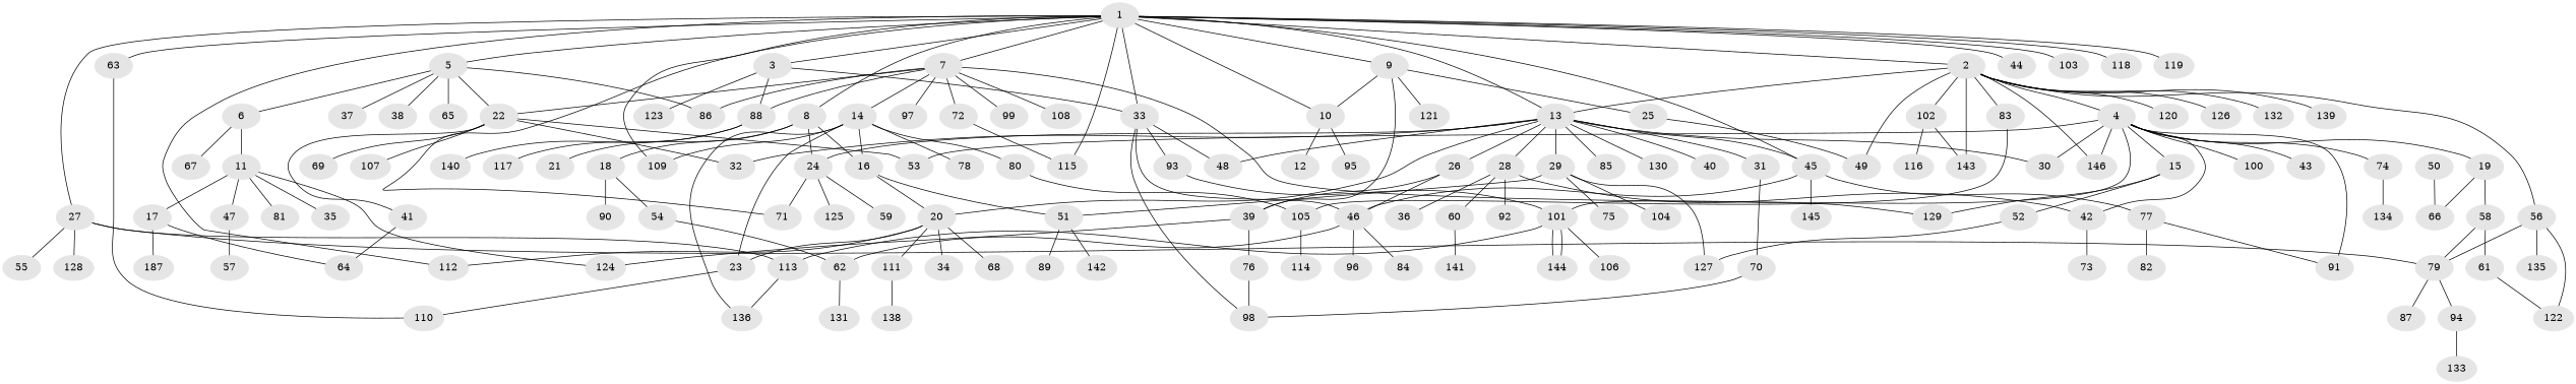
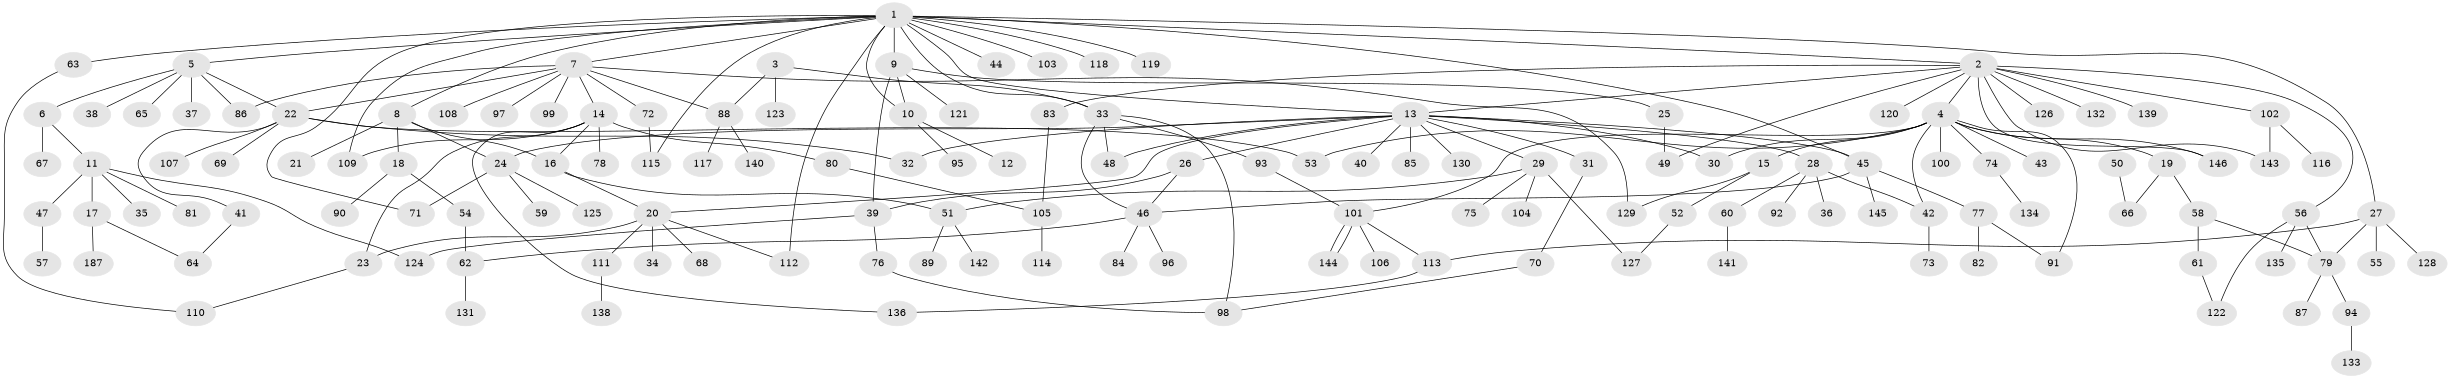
  graph {
    node [color=gray90 style=filled]
    1
    2
    3
    5
    7
    8
    9
    10
    13
    27
    33
    44
    45
    63
    71
    103
    109
    112
    115
    118
    119
    4
    49
    56
    83
    102
    120
    126
    132
    139
    143
    146
    88
    123
    6
    22
    37
    38
    65
    86
    14
    72
    97
    99
    108
    129
    16
    18
    21
    24
    25
    39
    121
    12
    95
    30
    20
    26
    28
    29
    31
    32
    40
    48
    85
    130
    55
    79
    113
    128
    46
    93
    98
    77
    145
    110
    15
    19
    42
    43
    53
    74
    91
    100
    101
    50
    66
    122
    135
    105
    116
    117
    140
    52
    58
    73
    134
    106
    144
    11
    67
    41
    69
    107
    17
    35
    47
    81
    124
    23
    78
    80
    136
    51
    54
    90
    59
    125
    76
    64
    n121 [label=187]
    57
    34
    68
    111
    36
    60
    92
    75
    104
    127
    70
    89
    142
    62
    61
    138
    84
    96
    87
    94
    141
    82
    131
    133
    114
    1 -- 2
-   1 -- 3
    1 -- 5
    1 -- 7
    1 -- 8
    1 -- 9
    1 -- 10
    1 -- 13
    1 -- 27
    1 -- 33
    1 -- 44
    1 -- 45
    1 -- 63
    1 -- 71
    1 -- 103
    1 -- 109
    1 -- 112
    1 -- 115
    1 -- 118
    1 -- 119
    2 -- 13
    2 -- 4
    2 -- 49
    2 -- 56
    2 -- 83
    2 -- 102
    2 -- 120
    2 -- 126
    2 -- 132
    2 -- 139
    2 -- 143
    2 -- 146
    3 -- 33
    3 -- 88
    3 -- 123
    5 -- 6
    5 -- 22
    5 -- 37
    5 -- 38
    5 -- 65
    5 -- 86
    7 -- 88
    7 -- 22
    7 -- 86
    7 -- 14
    7 -- 72
    7 -- 97
    7 -- 99
    7 -- 108
    7 -- 129
    8 -- 16
    8 -- 18
    8 -- 21
    8 -- 24
    9 -- 10
    9 -- 25
    9 -- 39
    9 -- 121
    10 -- 12
    10 -- 95
    13 -- 45
    13 -- 24
    13 -- 30
    13 -- 20
    13 -- 26
    13 -- 28
    13 -- 29
    13 -- 31
    13 -- 32
    13 -- 40
    13 -- 48
    13 -- 85
    13 -- 130
    27 -- 55
    27 -- 79
    27 -- 113
    27 -- 128
    33 -- 48
    33 -- 46
    33 -- 93
    33 -- 98
    45 -- 46
    45 -- 77
    45 -- 145
    63 -- 110
    4 -- 146
    4 -- 30
    4 -- 15
    4 -- 19
    4 -- 42
    4 -- 43
    4 -- 53
    4 -- 74
    4 -- 91
    4 -- 100
    4 -- 101
    56 -- 79
    56 -- 122
    56 -- 135
    83 -- 105
    102 -- 143
    102 -- 116
    88 -- 117
    88 -- 140
    6 -- 11
    6 -- 67
    22 -- 32
    22 -- 53
    22 -- 41
    22 -- 69
    22 -- 107
    14 -- 109
    14 -- 16
    14 -- 23
    14 -- 78
    14 -- 80
    14 -- 136
    72 -- 115
    16 -- 20
    16 -- 51
    18 -- 54
    18 -- 90
    24 -- 71
    24 -- 59
    24 -- 125
    25 -- 49
    39 -- 124
    39 -- 76
    20 -- 112
    20 -- 23
    20 -- 34
    20 -- 68
    20 -- 111
    26 -- 39
    26 -- 46
    28 -- 42
    28 -- 36
    28 -- 60
    28 -- 92
    29 -- 51
    29 -- 75
    29 -- 104
    29 -- 127
    31 -- 70
    79 -- 87
    79 -- 94
    113 -- 136
    46 -- 62
    46 -- 84
    46 -- 96
    93 -- 101
    77 -- 91
    77 -- 82
    15 -- 129
    15 -- 52
    19 -- 66
    19 -- 58
    42 -- 73
    74 -- 134
    101 -- 113
    101 -- 106
    101 -- 144
    101 -- 144
    50 -- 66
    105 -- 114
    52 -- 127
    58 -- 79
    58 -- 61
    11 -- 17
    11 -- 35
    11 -- 47
    11 -- 81
    11 -- 124
    41 -- 64
    17 -- 64
    17 -- n121
    47 -- 57
    23 -- 110
    80 -- 105
    51 -- 89
    51 -- 142
    54 -- 62
    76 -- 98
    111 -- 138
    60 -- 141
    70 -- 98
    62 -- 131
    61 -- 122
    94 -- 133
  }
